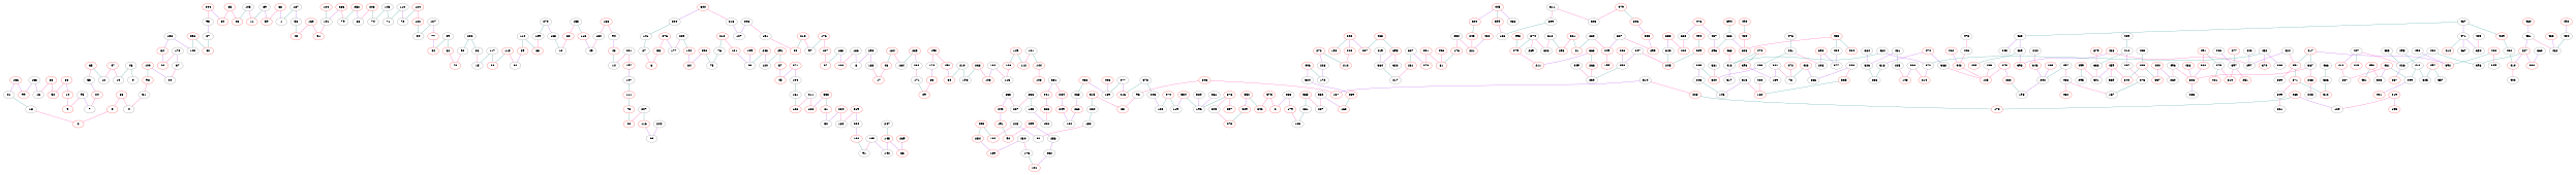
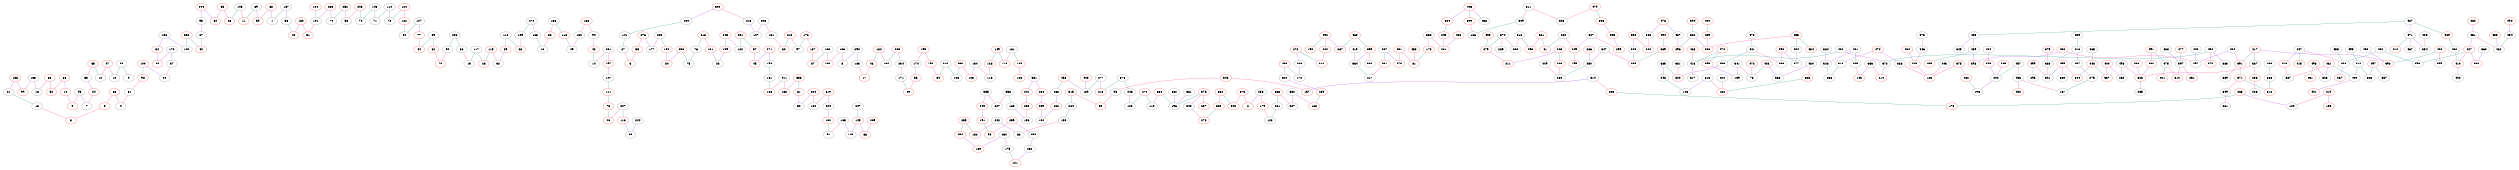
  graph {
    node [color=red]
    edge [color=deeppink]
    5
    3
    10
    9
    18 [color=gray40]
    21 [color=gray40]
    7 [color=gray40]
    24
    27 [color=gray40]
    6
    31 [color=gray40]
    4 [color=gray40]
    34
    22
    35
    29
    36 [color=gray40]
    15 [color=gray40]
    37 [color=gray40]
    20 [color=gray40]
    13 [color=gray40]
    38
    32 [color=gray40]
    39
    14 [color=gray40]
    43
    46 [color=gray40]
    0 [color=gray40]
    19 [color=gray40]
    47
    12 [color=gray40]
    48
    17
    53 [color=gray40]
    55
    56 [color=gray40]
    42
    57
    45
    50 [color=gray40]
    61
    65
    67 [color=gray40]
    40
    1 [color=gray40]
    68
    59
    69 [color=gray40]
    11
    73
    28
    76 [color=gray40]
    75 [color=gray40]
    77
    44
    82
    70
    83
    52
    85
    25
    80
    86
    16 [color=gray40]
    88
    89 [color=gray40]
    92 [color=gray40]
    93 [color=gray40]
    94 [color=gray40]
    95 [color=gray40]
    96 [color=gray40]
    33
    98
    100
    101 [color=gray40]
    51
    104
    105 [color=gray40]
    109 [color=gray40]
    63
    110 [color=gray40]
    71 [color=gray40]
    72 [color=gray40]
    111
    114 [color=gray40]
    115
    26
    60 [color=gray40]
    116
    117 [color=gray40]
    49 [color=gray40]
    118
    54 [color=gray40]
    122
    124
    127 [color=gray40]
    113 [color=gray40]
    128
    130 [color=gray40]
    23 [color=gray40]
    131
    133 [color=gray40]
    87
    106
    134 [color=gray40]
    103
    135 [color=gray40]
    99
    136
    137
    138
    141 [color=gray40]
    143 [color=gray40]
    74 [color=gray40]
    144
    108
    145
    66
    142 [color=gray40]
    147 [color=gray40]
    149
    112
    150 [color=gray40]
    62 [color=gray40]
    151 [color=gray40]
    30
    153 [color=gray40]
    154
    84
    158 [color=gray40]
    140 [color=gray40]
    159
    160
    161 [color=gray40]
    126
    91 [color=gray40]
    162
    163 [color=gray40]
    165 [color=gray40]
    170 [color=gray40]
    171 [color=gray40]
    173
    81
    174 [color=gray40]
    175 [color=gray40]
    121
    176
    97 [color=gray40]
    123 [color=gray40]
    179
    181 [color=gray40]
    183 [color=gray40]
    184
    164 [color=gray40]
    185 [color=gray40]
    156 [color=gray40]
    186 [color=gray40]
    8 [color=gray40]
    187 [color=gray40]
    191
    90
    192
    64
    194 [color=gray40]
    195
    197
    200 [color=gray40]
    201 [color=gray40]
    202 [color=gray40]
    193 [color=gray40]
    203
    58 [color=gray40]
    204 [color=gray40]
    206 [color=gray40]
    207 [color=gray40]
    182 [color=gray40]
    209
    210 [color=gray40]
    198 [color=gray40]
    213
    215 [color=gray40]
    107 [color=gray40]
    218
    129 [color=gray40]
    219
    155
    220
    212
    223
    178
    224
    180 [color=gray40]
    225 [color=gray40]
    148
    226 [color=gray40]
    172 [color=gray40]
    229 [color=gray40]
    177 [color=gray40]
    217 [color=gray40]
    231
    232 [color=gray40]
    233
    234 [color=gray40]
    235
    238
    239
    168
    240
    241
    242 [color=gray40]
    132
    243
    120 [color=gray40]
    244 [color=gray40]
    245
    221
    246 [color=gray40]
    102 [color=gray40]
    247 [color=gray40]
    248 [color=gray40]
    146 [color=gray40]
    249
    199
    250 [color=gray40]
    230 [color=gray40]
    252
    79 [color=gray40]
    253 [color=gray40]
    2
    254
    169
    255
    256
    258 [color=gray40]
    259
    262
    263
    264 [color=gray40]
    265
    266
    268 [color=gray40]
    269
    270 [color=gray40]
    271
    272
    274
    119 [color=gray40]
    275 [color=gray40]
    167 [color=gray40]
    276
    277 [color=gray40]
    189 [color=gray40]
    216
    279
    211
    280 [color=gray40]
    41
    281 [color=gray40]
    282
    283
    284
    286
    228 [color=gray40]
    288
    290 [color=gray40]
    291
    292
    190
    237
    294
    298 [color=gray40]
    300
    304
    305
    299
    306
    307 [color=gray40]
    278
    309 [color=gray40]
    166 [color=gray40]
    311 [color=gray40]
    303 [color=gray40]
    313 [color=gray40]
    152
    314 [color=gray40]
    157
    315
    316 [color=gray40]
    293
    302 [color=gray40]
    318 [color=gray40]
    236 [color=gray40]
    319
    321
    324 [color=gray40]
    326 [color=gray40]
    327 [color=gray40]
    285 [color=gray40]
    328
    329
    273
    331 [color=gray40]
    332 [color=gray40]
    287 [color=gray40]
    333 [color=gray40]
    301 [color=gray40]
    334
    196 [color=gray40]
    335
    336 [color=gray40]
    214
    338
    188
    339
    205
    340 [color=gray40]
    341 [color=gray40]
    78 [color=gray40]
    139 [color=gray40]
    343
    346
    347 [color=gray40]
    348 [color=gray40]
    349 [color=gray40]
    261 [color=gray40]
    350 [color=gray40]
    351
    352
    342
    353
    222
    355 [color=gray40]
    227 [color=gray40]
    356 [color=gray40]
    358
    360 [color=gray40]
    330
    361 [color=gray40]
    362
    363
    364 [color=gray40]
    365
    367 [color=gray40]
    368 [color=gray40]
    125
    371
    312
    372 [color=gray40]
    373
    374 [color=gray40]
    289 [color=gray40]
    375
    376
    257
    378 [color=gray40]
    379
    380 [color=gray40]
    381 [color=gray40]
    320
    382 [color=gray40]
    296
    308
    384 [color=gray40]
    385 [color=gray40]
    386 [color=gray40]
    388 [color=gray40]
    208 [color=gray40]
    390
    377 [color=gray40]
    391
    389 [color=gray40]
    393
    394
    395
    322 [color=gray40]
    397 [color=gray40]
    251
    310
    399
    260 [color=gray40]
    400
    337
    403 [color=gray40]
    404 [color=gray40]
    405 [color=gray40]
    354 [color=gray40]
    406
    407 [color=gray40]
    408
    409 [color=gray40]
    401
    402 [color=gray40]
    410
    411 [color=gray40]
    412 [color=gray40]
    325 [color=gray40]
    413 [color=gray40]
    317 [color=gray40]
    416 [color=gray40]
    417
    392
    387 [color=gray40]
    418
    419 [color=gray40]
    420 [color=gray40]
    423
    366 [color=gray40]
    424 [color=gray40]
    297 [color=gray40]
    426 [color=gray40]
    267
    427
    396 [color=gray40]
    428
    429
    430 [color=gray40]
    422 [color=gray40]
    433
    435
    434
    437 [color=gray40]
    438
    398
    439 [color=gray40]
    425
    440 [color=gray40]
    441 [color=gray40]
    442
    443 [color=gray40]
    444 [color=gray40]
    445
    436 [color=gray40]
    446 [color=gray40]
    447 [color=gray40]
    415
    448
    344
    449 [color=gray40]
    450 [color=gray40]
    451 [color=gray40]
    452 [color=gray40]
    370
    383 [color=gray40]
    453
    454 [color=gray40]
    455 [color=gray40]
    456 [color=gray40]
    432
    457 [color=gray40]
    458
    459
    369 [color=gray40]
    460
    461
    323 [color=gray40]
    462 [color=gray40]
    463
    464
    465 [color=gray40]
    466 [color=gray40]
    468
    469
    470
    471 [color=gray40]
    414
    467 [color=gray40]
    472
    473 [color=gray40]
    474
    475 [color=gray40]
    421
    476
    477
    478 [color=gray40]
    479
    480 [color=gray40]
    481 [color=gray40]
    482 [color=gray40]
    483 [color=gray40]
    484 [color=gray40]
    485 [color=gray40]
    345 [color=gray40]
    486
    359 [color=gray40]
    487 [color=gray40]
    488
    489 [color=gray40]
    490
    491
    492
    493
    494
    495 [color=gray40]
    496 [color=gray40]
    497
    357 [color=gray40]
    498
    431
    499
    295 [color=gray40]
    5 -- 3
    10 -- 9 [color=purple]
    18 -- 3
    21 -- 18 [color=teal]
    24 -- 7
    27 -- 6
    31 -- 4
    34 -- 22 [color=purple]
    35 -- 29
    36 -- 15
    37 -- 20
    38 -- 13
    39 -- 32 [color=purple]
    43 -- 14 [color=teal]
    46 -- 0 [color=teal]
    46 -- 19 [color=teal]
    47 -- 19
    47 -- 12
    48 -- 17
    53 -- 24 [color=purple]
    55 -- 6
    56 -- 42 [color=teal]
    57 -- 45 [color=purple]
    61 -- 50 [color=purple]
    65 -- 12 [color=teal]
    65 -- 53
    67 -- 40 [color=teal]
    68 -- 1 [color=purple]
    68 -- 59
    69 -- 59 [color=purple]
    69 -- 11 [color=teal]
    73 -- 28 [color=teal]
    76 -- 75 [color=teal]
    77 -- 44 [color=purple]
    82 -- 70
    83 -- 10 [color=purple]
    83 -- 52
    85 -- 25
    85 -- 80
    86 -- 52
    86 -- 16
    88 -- 5
    88 -- 4
    89 -- 44 [color=teal]
    89 -- 82 [color=teal]
    92 -- 70
    93 -- 67 [color=purple]
    94 -- 43 [color=purple]
    95 -- 9
    95 -- 7 [color=purple]
    96 -- 33
    98 -- 31
    100 -- 20 [color=purple]
    100 -- 98 [color=teal]
    101 -- 51
    104 -- 101 [color=teal]
    105 -- 11
    105 -- 25 [color=teal]
    109 -- 63
    110 -- 71 [color=teal]
    110 -- 72 [color=purple]
    111 -- 73 [color=teal]
    114 -- 39 [color=teal]
    114 -- 63 [color=teal]
    115 -- 32
    115 -- 26 [color=teal]
    116 -- 60 [color=purple]
    117 -- 15 [color=teal]
    117 -- 26 [color=teal]
    118 -- 49 [color=purple]
    122 -- 54 [color=teal]
    124 -- 72 [color=teal]
    124 -- 122
    127 -- 77 [color=purple]
    127 -- 54 [color=teal]
    128 -- 113
    130 -- 49
    131 -- 23 [color=purple]
    133 -- 87 [color=teal]
    133 -- 106 [color=purple]
    134 -- 113
    134 -- 103 [color=purple]
    135 -- 16 [color=purple]
    135 -- 99 [color=purple]
    136 -- 21 [color=purple]
    136 -- 99 [color=purple]
    137 -- 87
    138 -- 94
    138 -- 130
    141 -- 27 [color=teal]
    143 -- 71 [color=teal]
    143 -- 74 [color=teal]
    144 -- 108
    145 -- 66 [color=purple]
    145 -- 142 [color=purple]
    147 -- 111 [color=teal]
    149 -- 128 [color=teal]
    149 -- 112 [color=teal]
    150 -- 62
    151 -- 30
    153 -- 38
    153 -- 118 [color=teal]
    154 -- 84 [color=purple]
    158 -- 34 [color=purple]
    158 -- 140 [color=purple]
    159 -- 23 [color=purple]
    160 -- 42
    160 -- 51
    161 -- 126 [color=teal]
    162 -- 91 [color=teal]
    163 -- 13 [color=teal]
    165 -- 142 [color=purple]
    165 -- 91
    170 -- 22
    170 -- 37 [color=purple]
    171 -- 29 [color=teal]
    173 -- 81 [color=teal]
    174 -- 35 [color=purple]
    175 -- 121 [color=teal]
    176 -- 137
    176 -- 97 [color=teal]
    179 -- 123
    181 -- 144 [color=teal]
    181 -- 112
    183 -- 17
    184 -- 48 [color=teal]
    184 -- 164
    185 -- 156 [color=purple]
    186 -- 106
    186 -- 8 [color=purple]
    187 -- 56 [color=purple]
    187 -- 1 [color=teal]
    191 -- 90 [color=teal]
    192 -- 64 [color=purple]
    194 -- 161 [color=teal]
    195 -- 174
    195 -- 192
    197 -- 147 [color=purple]
    200 -- 141 [color=teal]
    201 -- 14
    201 -- 197
    202 -- 193 [color=purple]
    203 -- 74 [color=teal]
    203 -- 58
    204 -- 162 [color=purple]
    206 -- 36 [color=teal]
    206 -- 92 [color=teal]
    207 -- 28
    207 -- 116 [color=teal]
    209 -- 182 [color=purple]
    210 -- 64 [color=teal]
    210 -- 198 [color=teal]
    213 -- 30 [color=teal]
    213 -- 97
    215 -- 107 [color=purple]
    218 -- 76 [color=teal]
    218 -- 131
    219 -- 129
    219 -- 155 [color=purple]
    220 -- 212
    223 -- 178 [color=teal]
    224 -- 50 [color=purple]
    224 -- 180
    225 -- 148
    226 -- 172 [color=purple]
    229 -- 154 [color=teal]
    229 -- 177
    231 -- 217
    232 -- 121 [color=purple]
    233 -- 156
    234 -- 171
    235 -- 164 [color=teal]
    235 -- 234 [color=purple]
    238 -- 103
    238 -- 198 [color=teal]
    239 -- 168 [color=teal]
    240 -- 191 [color=purple]
    241 -- 233 [color=purple]
    242 -- 62 [color=purple]
    242 -- 132
-   243 -- 23 [color=teal]
+   243 -- 159 [color=teal]
    243 -- 120 [color=purple]
    244 -- 60 [color=purple]
    245 -- 221
    246 -- 102 [color=purple]
    247 -- 145 [color=teal]
    248 -- 146 [color=teal]
    249 -- 199
    250 -- 230 [color=teal]
    252 -- 58 [color=purple]
    252 -- 79 [color=teal]
    253 -- 179
    253 -- 2 [color=purple]
    254 -- 169 [color=purple]
    255 -- 132 [color=teal]
    255 -- 254 [color=teal]
    256 -- 40 [color=teal]
    256 -- 140 [color=teal]
    258 -- 232 [color=purple]
    259 -- 90
    259 -- 258 [color=purple]
    262 -- 182 [color=purple]
    263 -- 129 [color=purple]
    263 -- 178 [color=teal]
    264 -- 150 [color=teal]
    265 -- 202 [color=purple]
    266 -- 230
    268 -- 262 [color=purple]
    269 -- 66 [color=purple]
    270 -- 109 [color=teal]
    270 -- 163 [color=purple]
    271 -- 45 [color=purple]
    271 -- 194 [color=purple]
    272 -- 212 [color=teal]
    272 -- 226 [color=purple]
    274 -- 102 [color=teal]
    274 -- 119 [color=teal]
    275 -- 167 [color=teal]
    276 -- 55
    276 -- 177 [color=purple]
    277 -- 189 [color=teal]
    277 -- 216 [color=purple]
    279 -- 211
    280 -- 249
    280 -- 41 [color=teal]
    281 -- 123 [color=teal]
    282 -- 193 [color=teal]
    283 -- 101 [color=purple]
    283 -- 79
    284 -- 209 [color=purple]
    286 -- 250 [color=purple]
    288 -- 228
    290 -- 183 [color=purple]
    290 -- 8 [color=purple]
    291 -- 57 [color=teal]
    291 -- 120 [color=teal]
    292 -- 220 [color=purple]
    292 -- 190 [color=teal]
    292 -- 237 [color=purple]
    294 -- 80 [color=purple]
    294 -- 93
    298 -- 151
    298 -- 107 [color=purple]
    300 -- 200 [color=purple]
    300 -- 215
    304 -- 245 [color=teal]
    305 -- 299 [color=purple]
    306 -- 305 [color=purple]
    307 -- 231 [color=teal]
    307 -- 278 [color=purple]
    309 -- 166 [color=teal]
    311 -- 309
    311 -- 303
    313 -- 146 [color=purple]
    313 -- 152
    314 -- 223
    314 -- 157 [color=purple]
    315 -- 33
    315 -- 264 [color=teal]
    316 -- 293 [color=teal]
    316 -- 302
    318 -- 236 [color=teal]
    319 -- 204 [color=purple]
    319 -- 180
    321 -- 41 [color=teal]
    321 -- 293
    324 -- 239 [color=purple]
    326 -- 236 [color=teal]
    327 -- 249 [color=purple]
    327 -- 299
    328 -- 285 [color=purple]
    329 -- 273 [color=teal]
    331 -- 241 [color=purple]
    331 -- 284
    332 -- 168 [color=purple]
    332 -- 287
    333 -- 301
    334 -- 119 [color=purple]
    334 -- 196 [color=teal]
    335 -- 152 [color=teal]
    336 -- 148 [color=purple]
    336 -- 214
    338 -- 61 [color=teal]
    338 -- 188 [color=purple]
    339 -- 205 [color=teal]
    340 -- 205 [color=teal]
    341 -- 78
    341 -- 139 [color=purple]
    343 -- 202 [color=purple]
    346 -- 96
    346 -- 157
    347 -- 250 [color=purple]
    347 -- 205
    348 -- 273
    349 -- 261
    350 -- 173
    350 -- 221
    351 -- 81
    351 -- 278
    352 -- 329 [color=purple]
    352 -- 342 [color=teal]
    353 -- 340 [color=purple]
    353 -- 222
    355 -- 240 [color=purple]
    355 -- 227
    356 -- 185 [color=teal]
    356 -- 227
    358 -- 75 [color=teal]
    358 -- 84 [color=purple]
    360 -- 330 [color=purple]
    361 -- 196 [color=purple]
    362 -- 328 [color=purple]
    363 -- 266 [color=teal]
    363 -- 211 [color=purple]
    364 -- 217 [color=teal]
    365 -- 281 [color=teal]
    365 -- 287
    367 -- 288
    367 -- 328
    368 -- 125
    371 -- 349
    371 -- 312 [color=teal]
    372 -- 214 [color=purple]
    373 -- 2
    373 -- 342
    374 -- 279 [color=teal]
    374 -- 302
    374 -- 289
    375 -- 282 [color=purple]
    375 -- 125
    376 -- 196 [color=teal]
    376 -- 348
    376 -- 257
    378 -- 246 [color=teal]
    378 -- 216 [color=teal]
    379 -- 333
    380 -- 196 [color=purple]
    381 -- 320
    382 -- 296 [color=teal]
    382 -- 308 [color=purple]
    384 -- 326 [color=purple]
    385 -- 248 [color=purple]
    385 -- 320 [color=teal]
    386 -- 312 [color=teal]
    388 -- 222
    390 -- 208 [color=purple]
    390 -- 377 [color=purple]
    391 -- 371 [color=teal]
    391 -- 389
    393 -- 139 [color=purple]
    394 -- 382 [color=teal]
    395 -- 364 [color=purple]
    395 -- 322
    397 -- 251
    397 -- 310
    399 -- 166
    400 -- 260 [color=purple]
    400 -- 337 [color=purple]
    403 -- 320 [color=purple]
    404 -- 377 [color=purple]
    405 -- 354
    406 -- 172 [color=teal]
    406 -- 324 [color=purple]
    407 -- 275
    408 -- 189 [color=purple]
    409 -- 401 [color=purple]
    410 -- 402
    411 -- 126
    411 -- 188
    412 -- 409 [color=teal]
    412 -- 325 [color=teal]
    413 -- 317 [color=purple]
    416 -- 333 [color=teal]
    416 -- 407 [color=purple]
    417 -- 367 [color=teal]
    417 -- 391 [color=teal]
    417 -- 392 [color=purple]
    418 -- 387
    419 -- 364 [color=purple]
    420 -- 152
    423 -- 78 [color=teal]
    423 -- 366 [color=purple]
    424 -- 391
    424 -- 297 [color=purple]
    426 -- 267 [color=purple]
    427 -- 330 [color=purple]
    427 -- 410 [color=purple]
    427 -- 396 [color=teal]
    428 -- 221 [color=purple]
    429 -- 308
    430 -- 175
    430 -- 169 [color=purple]
    433 -- 422 [color=purple]
    435 -- 308
    435 -- 404 [color=teal]
    435 -- 434 [color=teal]
    437 -- 296 [color=purple]
    438 -- 297
    438 -- 398 [color=purple]
    439 -- 398 [color=purple]
    439 -- 425 [color=teal]
    440 -- 297 [color=purple]
    441 -- 208
    441 -- 403 [color=teal]
    442 -- 125
    443 -- 125
    444 -- 343
    445 -- 304 [color=purple]
    445 -- 399 [color=teal]
    445 -- 436 [color=purple]
    446 -- 442
    447 -- 418 [color=purple]
    447 -- 426
    447 -- 415 [color=teal]
    448 -- 337 [color=teal]
    448 -- 344 [color=teal]
    449 -- 230
    450 -- 392 [color=purple]
    451 -- 427 [color=purple]
    451 -- 422
    452 -- 372 [color=teal]
    452 -- 370 [color=purple]
    452 -- 383 [color=purple]
    453 -- 81
    454 -- 422 [color=teal]
    455 -- 426 [color=teal]
    456 -- 167
    456 -- 432
    457 -- 202 [color=teal]
    457 -- 456
    458 -- 268 [color=teal]
    458 -- 189 [color=purple]
    459 -- 301 [color=purple]
    459 -- 344
    459 -- 369
    460 -- 451 [color=purple]
    461 -- 409 [color=teal]
    461 -- 387
    461 -- 323 [color=purple]
    462 -- 410 [color=teal]
    463 -- 237 [color=teal]
    463 -- 395 [color=teal]
    464 -- 442 [color=purple]
    465 -- 448 [color=teal]
    466 -- 386 [color=teal]
    468 -- 413
    469 -- 462 [color=teal]
    470 -- 393 [color=teal]
    470 -- 413 [color=teal]
    471 -- 354 [color=purple]
    471 -- 414 [color=teal]
    471 -- 467 [color=purple]
    472 -- 78
    473 -- 446
    474 -- 318 [color=purple]
    474 -- 368 [color=purple]
    475 -- 310
    475 -- 421 [color=teal]
    476 -- 388 [color=purple]
    476 -- 437 [color=purple]
    477 -- 397 [color=teal]
    478 -- 441 [color=teal]
    479 -- 306 [color=teal]
    479 -- 303
    480 -- 335
    480 -- 366 [color=purple]
    481 -- 225 [color=teal]
    481 -- 326 [color=purple]
    482 -- 426 [color=teal]
    482 -- 396 [color=teal]
    483 -- 397 [color=purple]
    484 -- 372 [color=purple]
    484 -- 413 [color=teal]
    485 -- 439 [color=purple]
    485 -- 345 [color=purple]
    486 -- 392 [color=teal]
    486 -- 359
    487 -- 469 [color=teal]
    487 -- 471 [color=purple]
    487 -- 485 [color=teal]
    488 -- 328 [color=purple]
    489 -- 416 [color=teal]
    490 -- 429 [color=teal]
    491 -- 362
    491 -- 475 [color=teal]
    492 -- 454 [color=purple]
    493 -- 279 [color=teal]
    494 -- 339 [color=teal]
    495 -- 412 [color=teal]
    496 -- 328
    496 -- 260
    497 -- 325 [color=teal]
    497 -- 357 [color=teal]
    498 -- 323
    498 -- 431 [color=teal]
    499 -- 301
    499 -- 295 [color=teal]
  }
